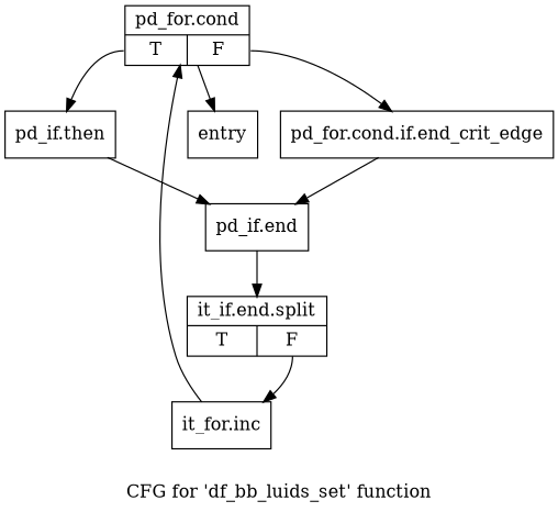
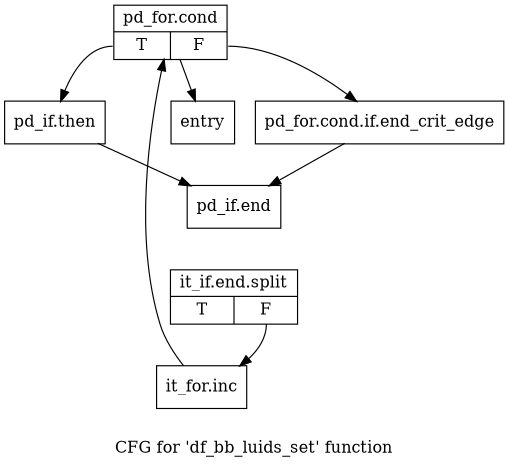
  digraph {
    label="CFG for 'df_bb_luids_set' function"
    node [shape=record]
    n1 [label="{entry}"]
    n2 [label="{pd_for.cond|{<s0>T|<s1>F}}"]
    n3 [label="{pd_if.then}"]
    n4 [label="{pd_for.cond.if.end_crit_edge}"]
    n5 [label="{pd_if.end}"]
    n6 [label="{it_if.end.split|{<s0>T|<s1>F}}"]
    n7 [label="{it_for.inc}"]
    n2 -> n1
    n2 -> n3 [tailport=s0]
    n2 -> n4 [tailport=s1]
    n3 -> n5
    n4 -> n5
-   n5 -> n6
    n6 -> n7 [tailport=s1]
    n7 -> n2
  }
